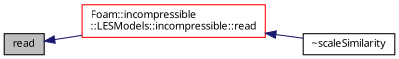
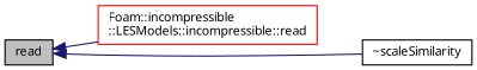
  digraph {
    fontname="Noto Sans"
    rankdir=LR
    node [color=black fontname="Noto Sans" fontsize=10 shape=record]
    edge [color=midnightblue dir=back fontname="Noto Sans" fontsize=10 labelfontname=FreeSans labelfontsize=10 style=solid]
    n1 [fillcolor=grey75 fontcolor=black height=0.2 label=read style=filled width=0.4]
    n2 [color=red height=0.2 label="Foam::incompressible\l::LESModels::incompressible::read" width=0.4]
    n3 [height=0.2 label="~scaleSimilarity" width=0.4]
    n1 -> n2
-   n2 -> n3
+   n1 -> n3
  }
